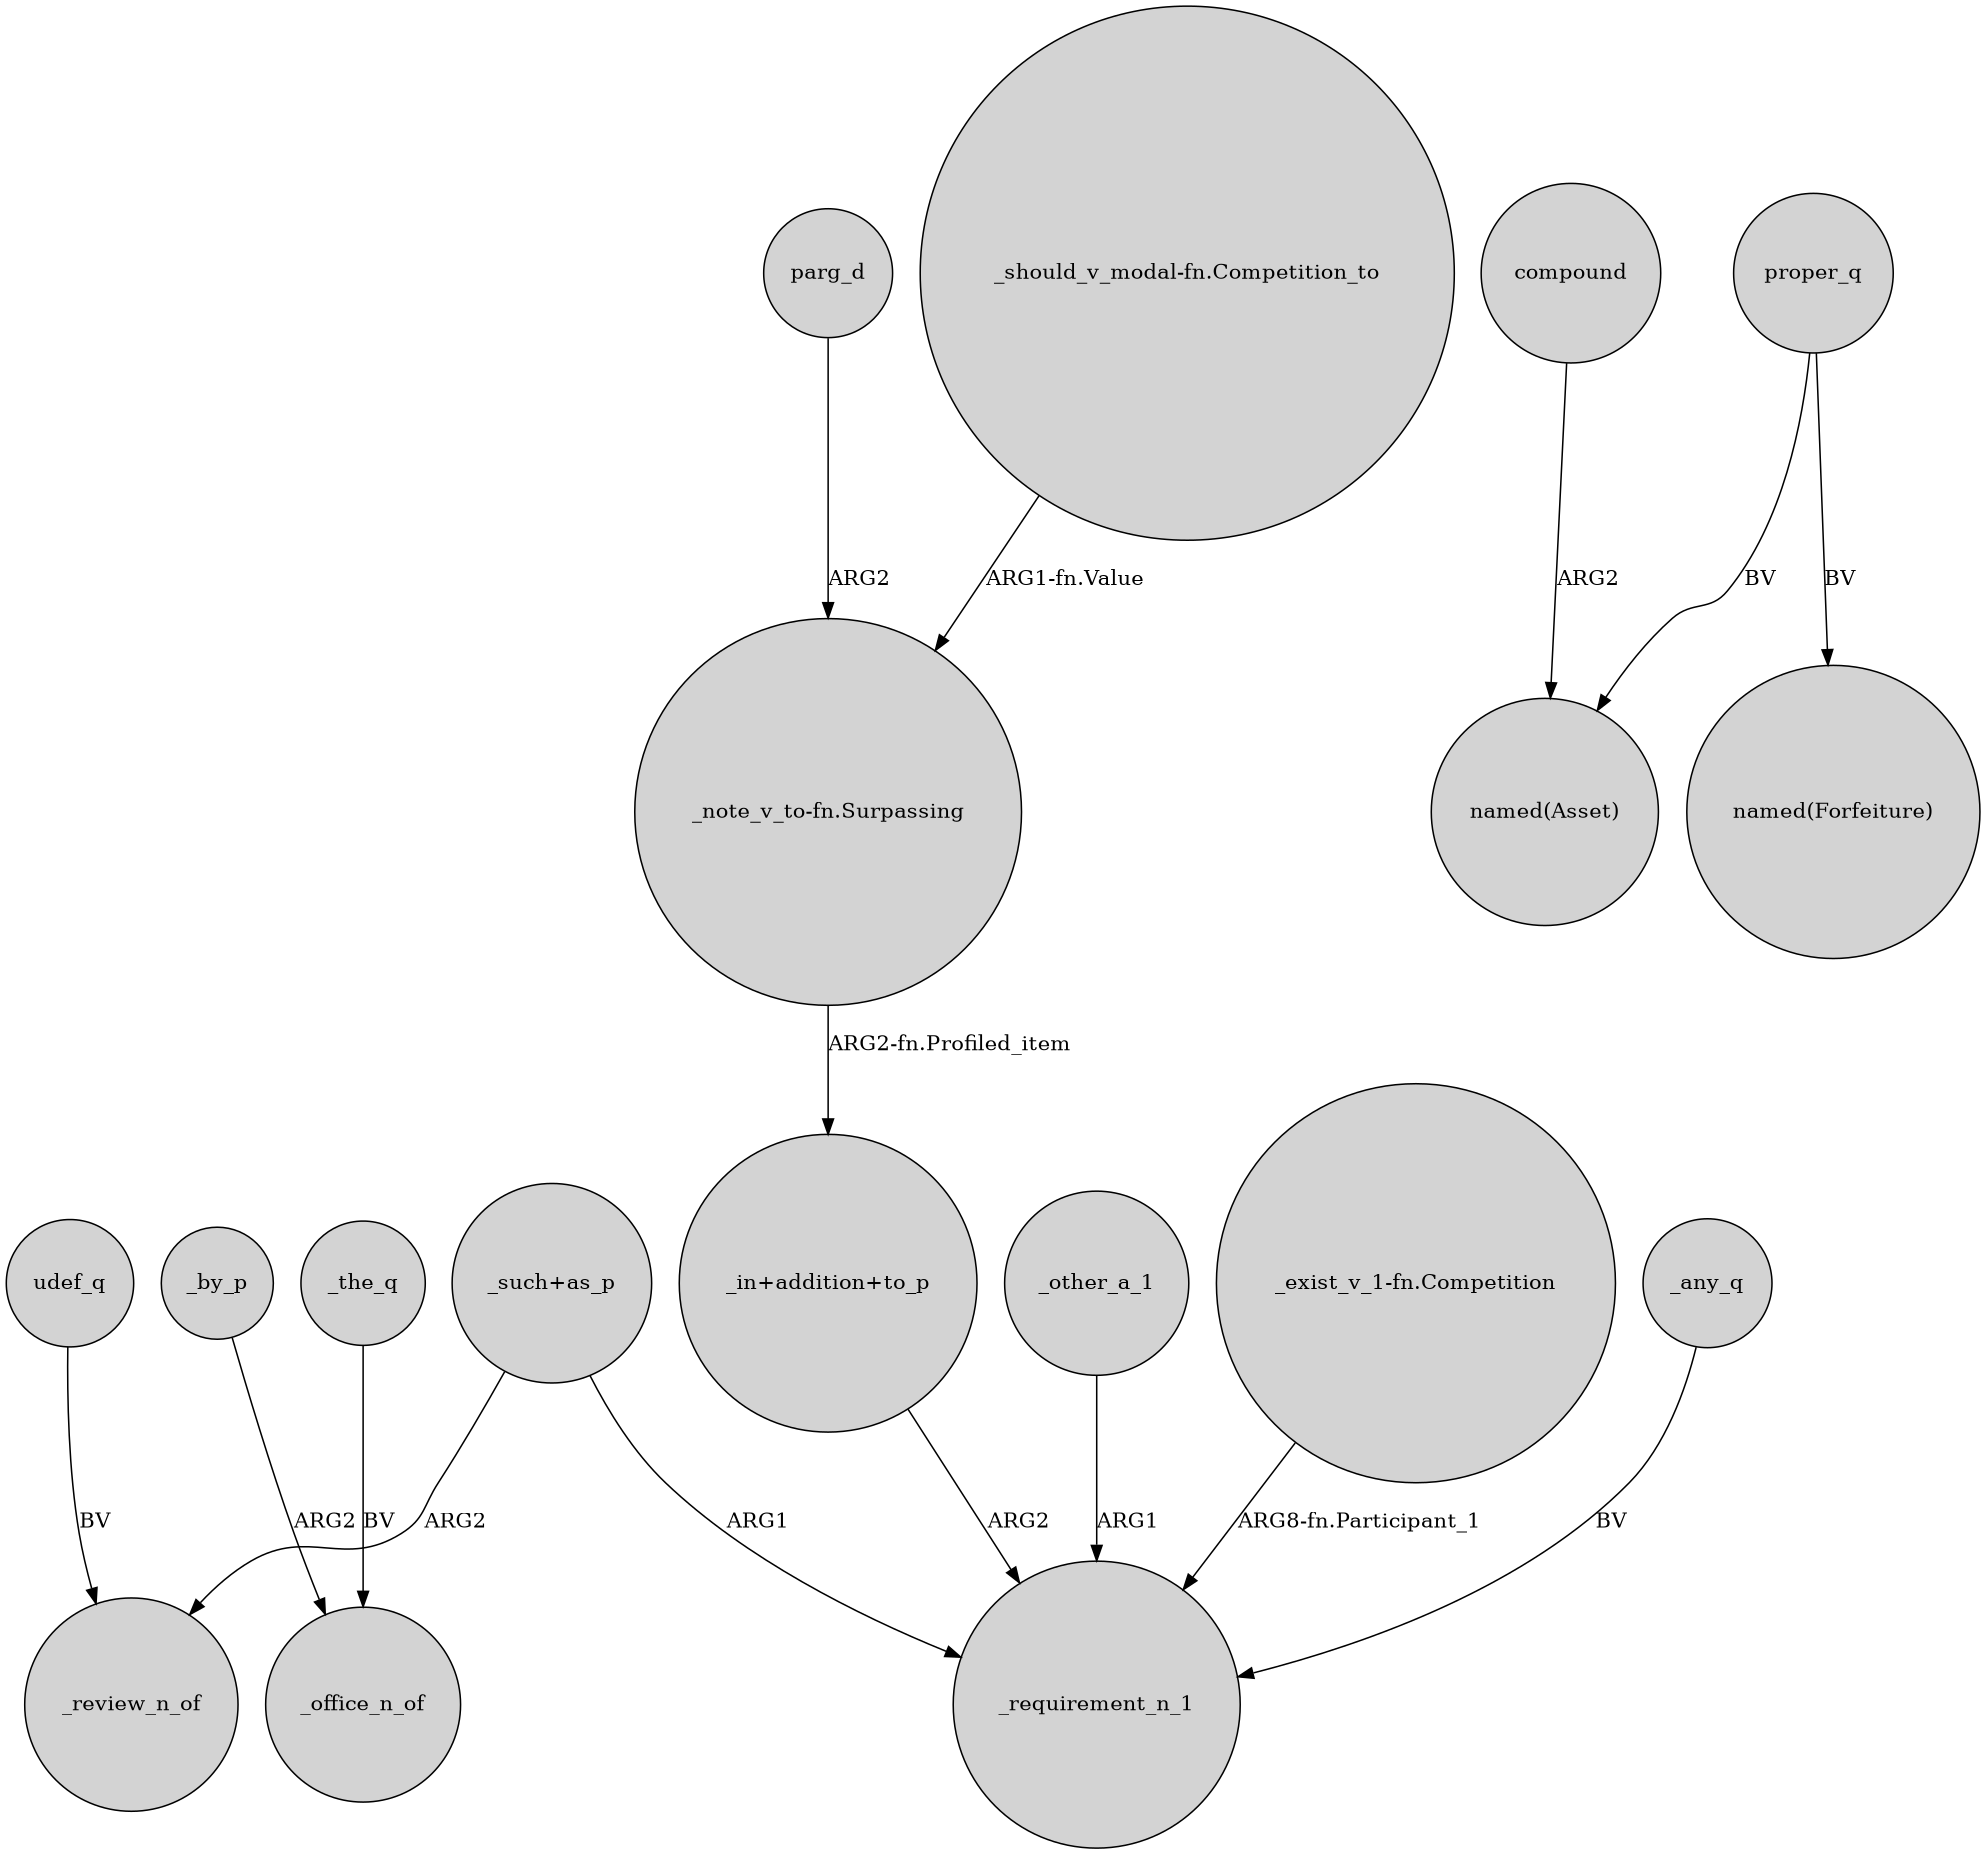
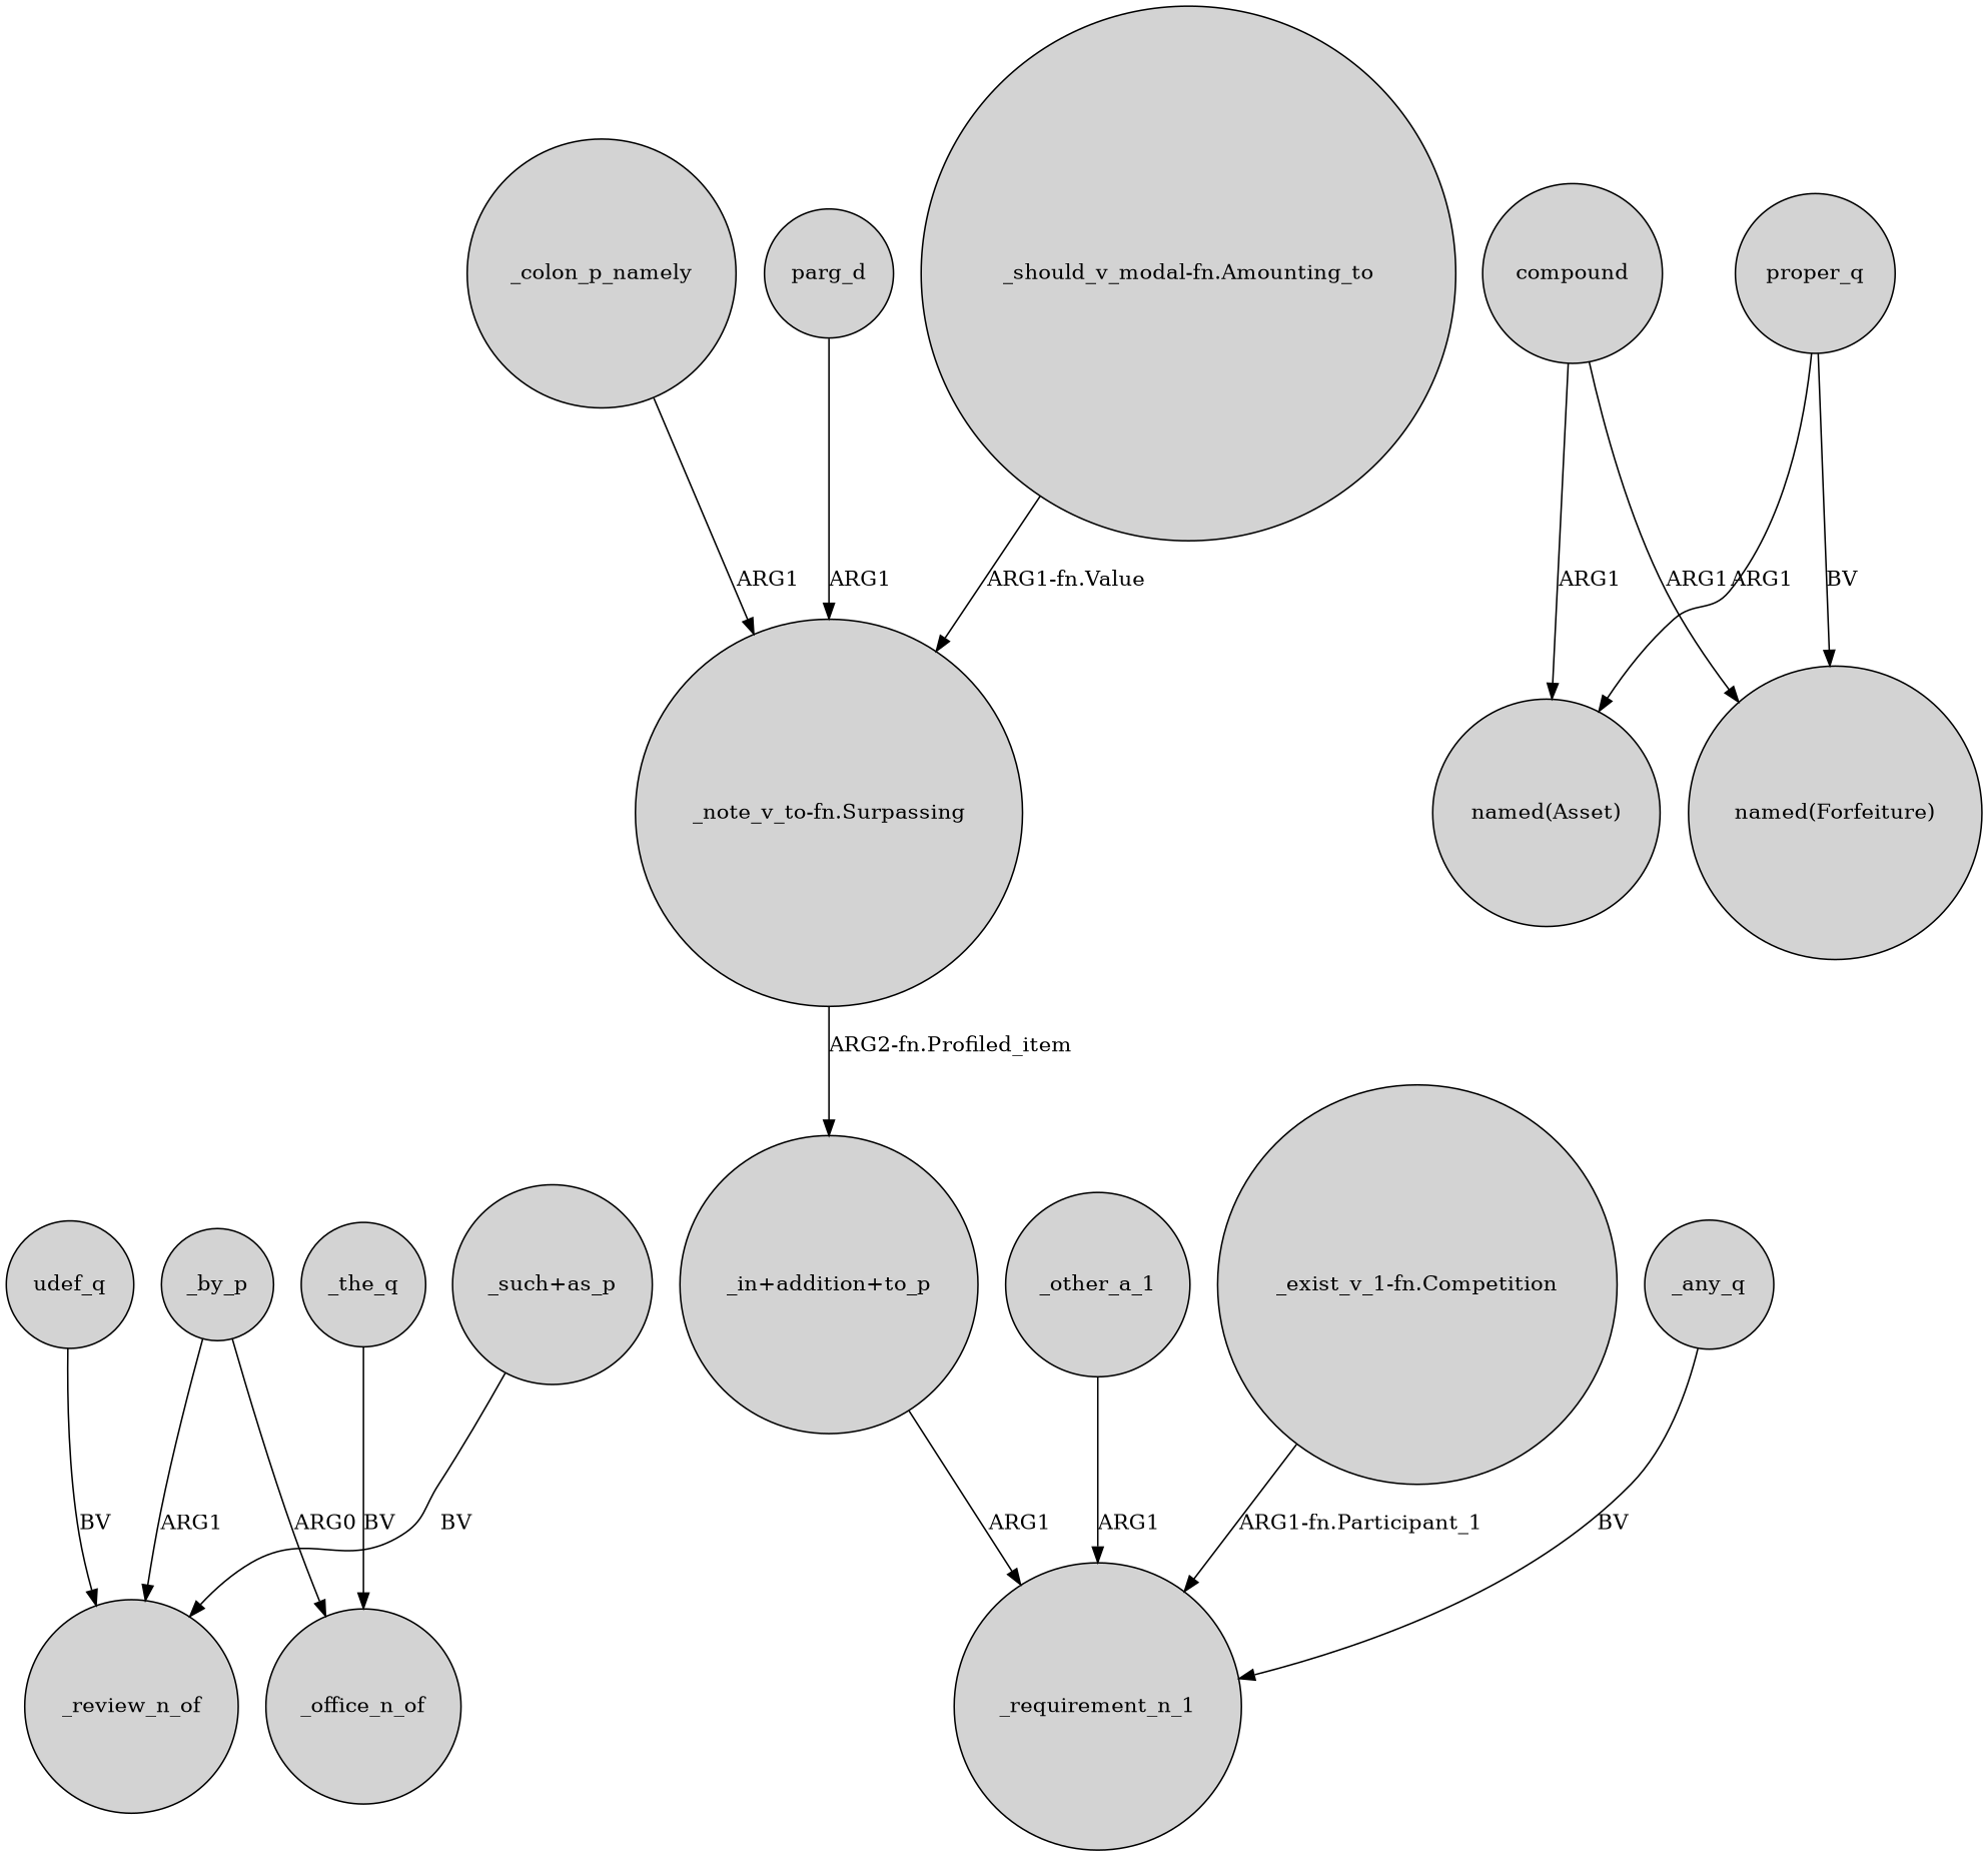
  digraph {
    node [shape=circle style=filled]
    udef_q
    _review_n_of
    compound
    "named(Asset)"
    "named(Forfeiture)"
+   _colon_p_namely
    "_note_v_to-fn.Surpassing"
    "_in+addition+to_p"
    _requirement_n_1
    _by_p
    _office_n_of
    _other_a_1
    "_such+as_p"
    _the_q
    proper_q
    parg_d
    "_exist_v_1-fn.Competition"
    _any_q
-   "_should_v_modal-fn.Amounting_to" [label="_should_v_modal-fn.Competition_to"]
+   "_should_v_modal-fn.Amounting_to"
    udef_q -> _review_n_of [label=BV]
-   compound -> "named(Asset)" [label=ARG2]
+   compound -> "named(Asset)" [label=ARG1]
+   compound -> "named(Forfeiture)" [label=ARG1]
+   _colon_p_namely -> "_note_v_to-fn.Surpassing" [label=ARG1]
    "_note_v_to-fn.Surpassing" -> "_in+addition+to_p" [label="ARG2-fn.Profiled_item"]
-   "_in+addition+to_p" -> _requirement_n_1 [label=ARG2]
-   _by_p -> _office_n_of [label=ARG2]
+   "_in+addition+to_p" -> _requirement_n_1 [label=ARG1]
+   _by_p -> _review_n_of [label=ARG1]
+   _by_p -> _office_n_of [label=ARG0]
    _other_a_1 -> _requirement_n_1 [label=ARG1]
-   "_such+as_p" -> _review_n_of [label=ARG2]
-   "_such+as_p" -> _requirement_n_1 [label=ARG1]
+   "_such+as_p" -> _review_n_of [label=BV]
    _the_q -> _office_n_of [label=BV]
-   proper_q -> "named(Asset)" [label=BV]
+   proper_q -> "named(Asset)" [label=ARG1]
    proper_q -> "named(Forfeiture)" [label=BV]
-   parg_d -> "_note_v_to-fn.Surpassing" [label=ARG2]
-   "_exist_v_1-fn.Competition" -> _requirement_n_1 [label="ARG8-fn.Participant_1"]
+   parg_d -> "_note_v_to-fn.Surpassing" [label=ARG1]
+   "_exist_v_1-fn.Competition" -> _requirement_n_1 [label="ARG1-fn.Participant_1"]
    _any_q -> _requirement_n_1 [label=BV]
    "_should_v_modal-fn.Amounting_to" -> "_note_v_to-fn.Surpassing" [label="ARG1-fn.Value"]
  }
